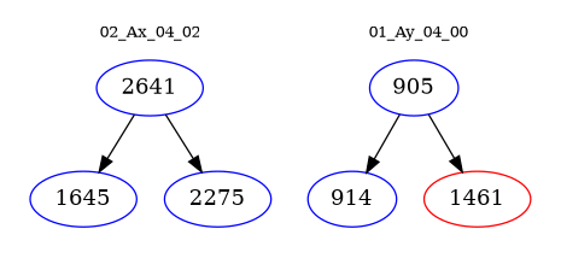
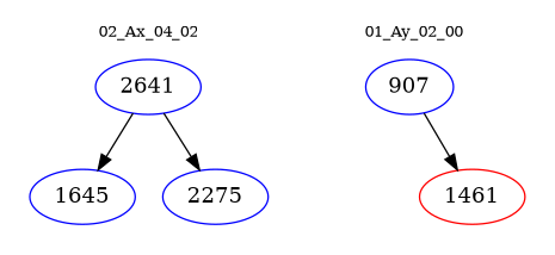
  digraph {
    node [color=blue]
    edge [color=black]
    n1 [label=2641]
    n2 [label=1645]
    n3 [label=2275]
-   n4 [label=905]
-   n5 [label=914]
+   n4 [label=907]
    n6 [color=red label=1461]
    subgraph cluster_1 {
      color=white
      fontsize=10
      label="02_Ax_04_02"
      n1
      n2
      n3
    }
    subgraph cluster_2 {
      color=white
      fontsize=10
-     label="01_Ay_04_00"
+     label="01_Ay_02_00"
      n4
-     n5
      n6
    }
    n1 -> n2
    n1 -> n3
-   n4 -> n5
    n4 -> n6
  }
